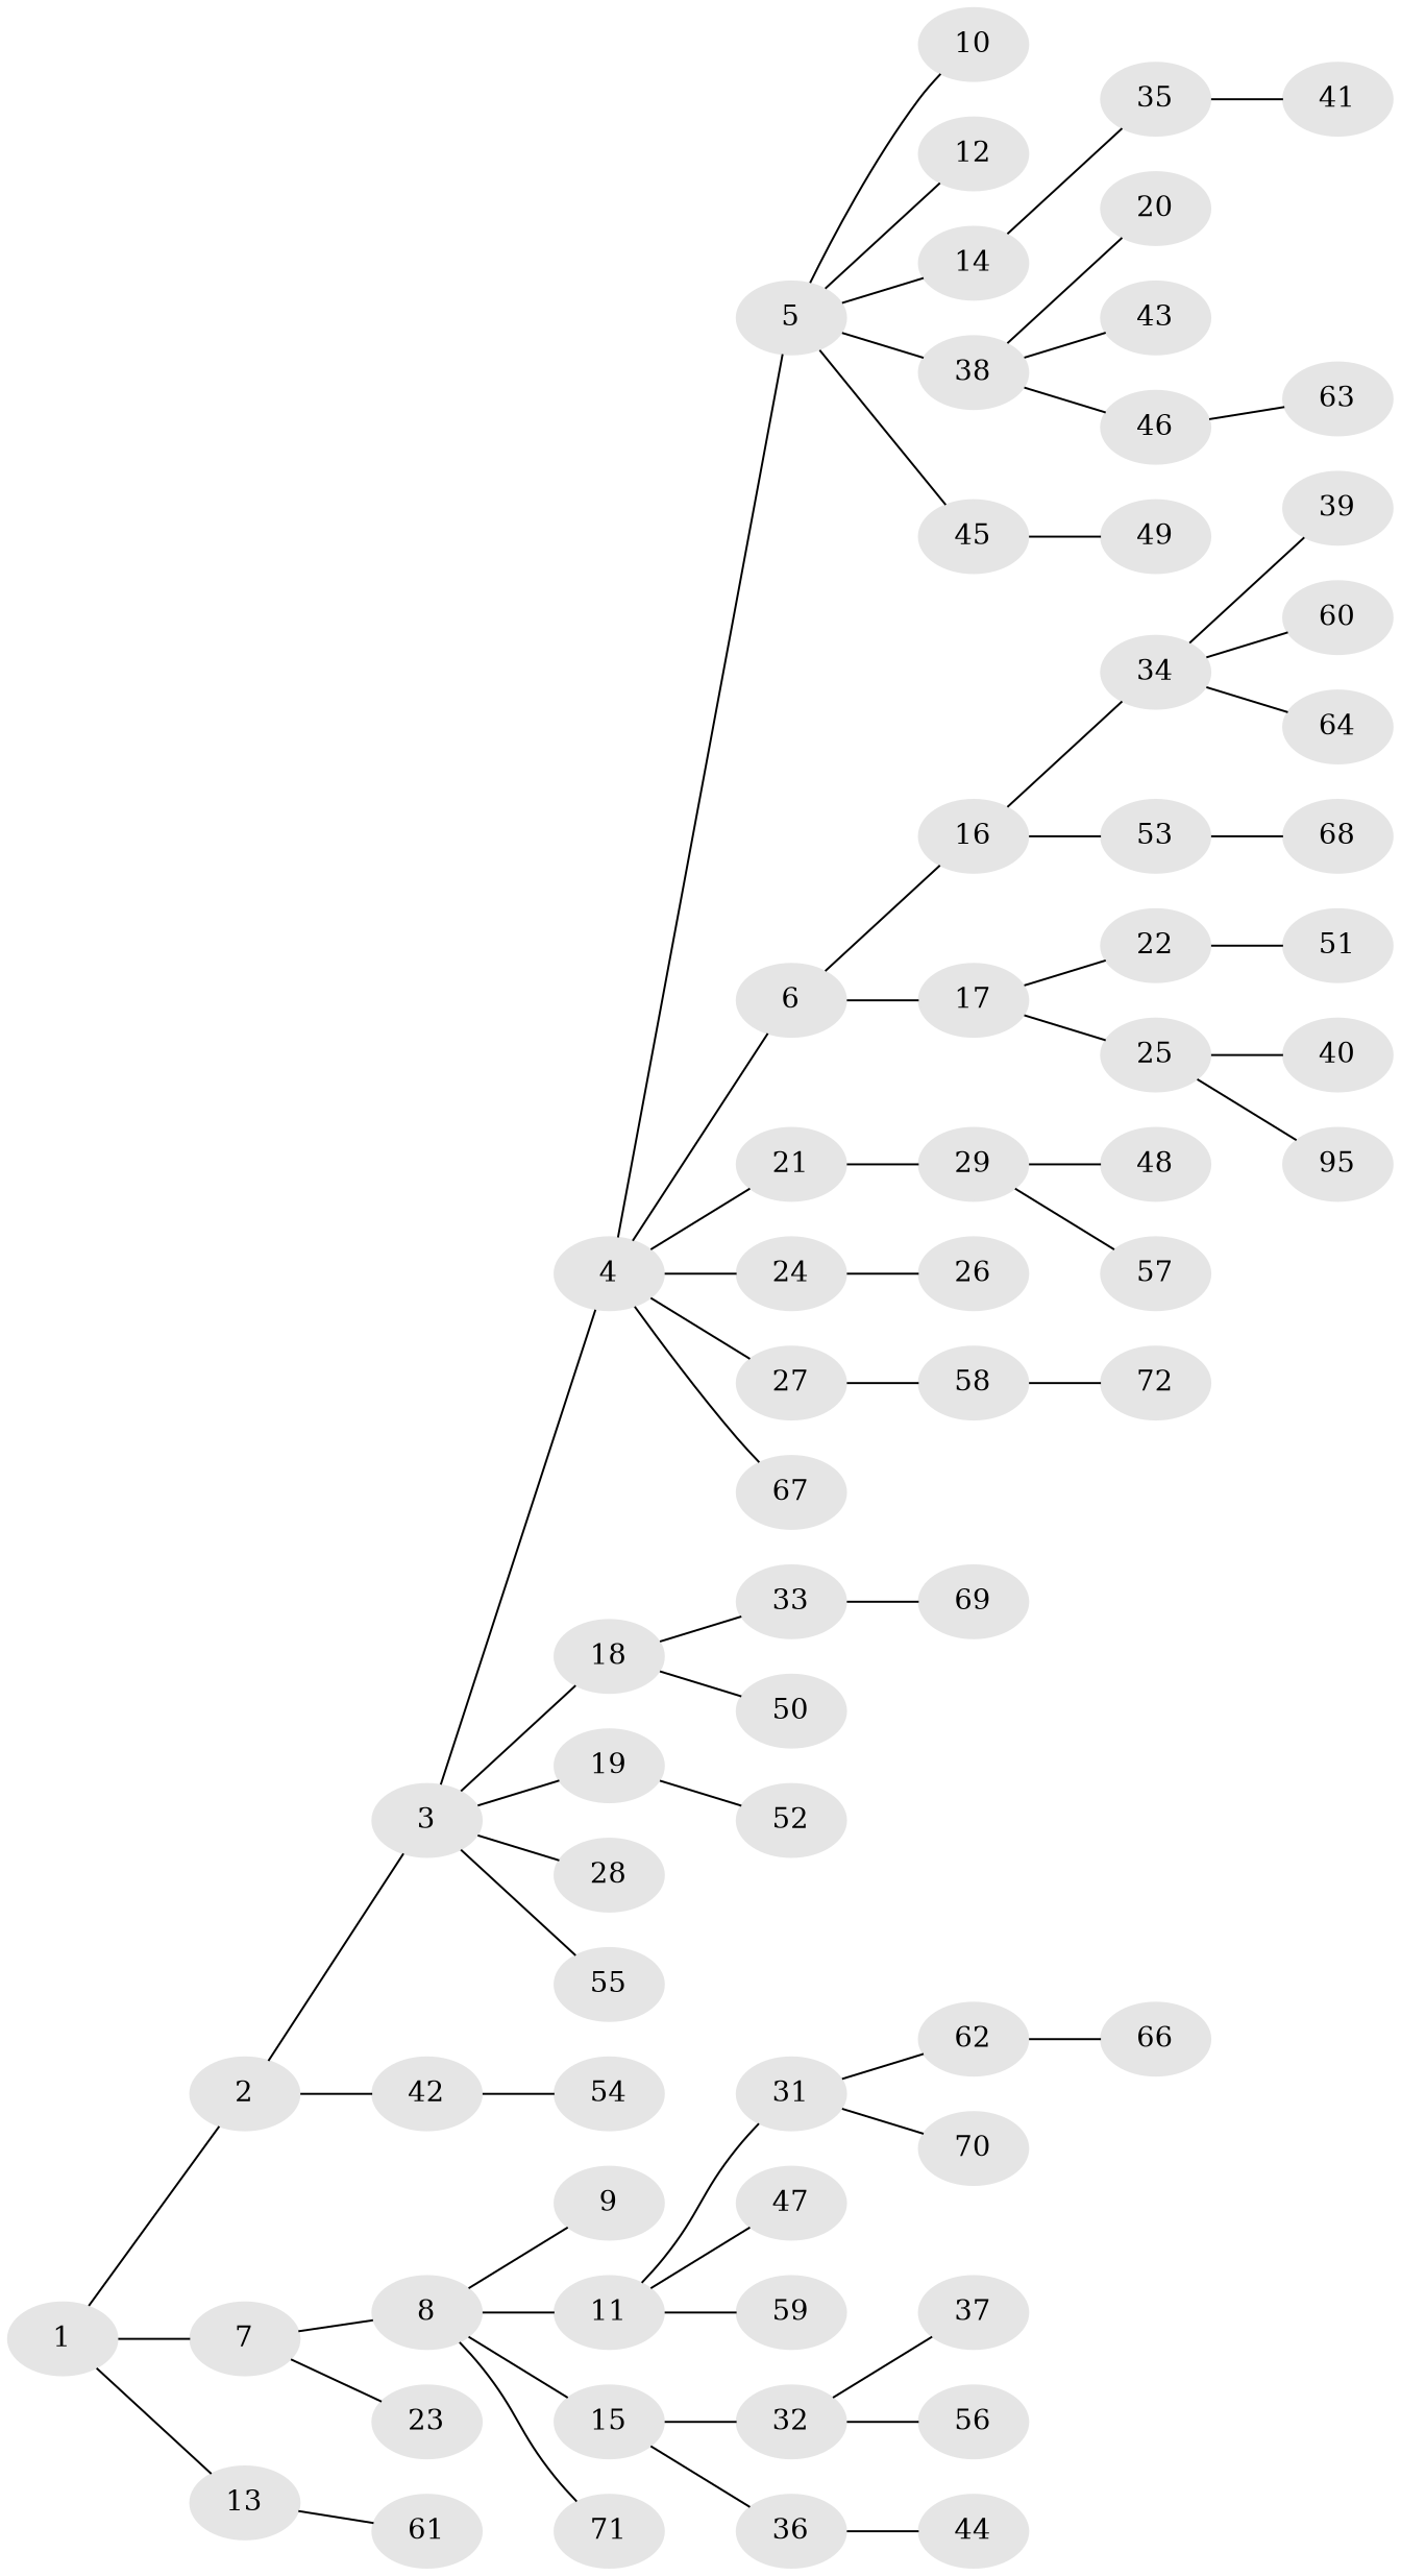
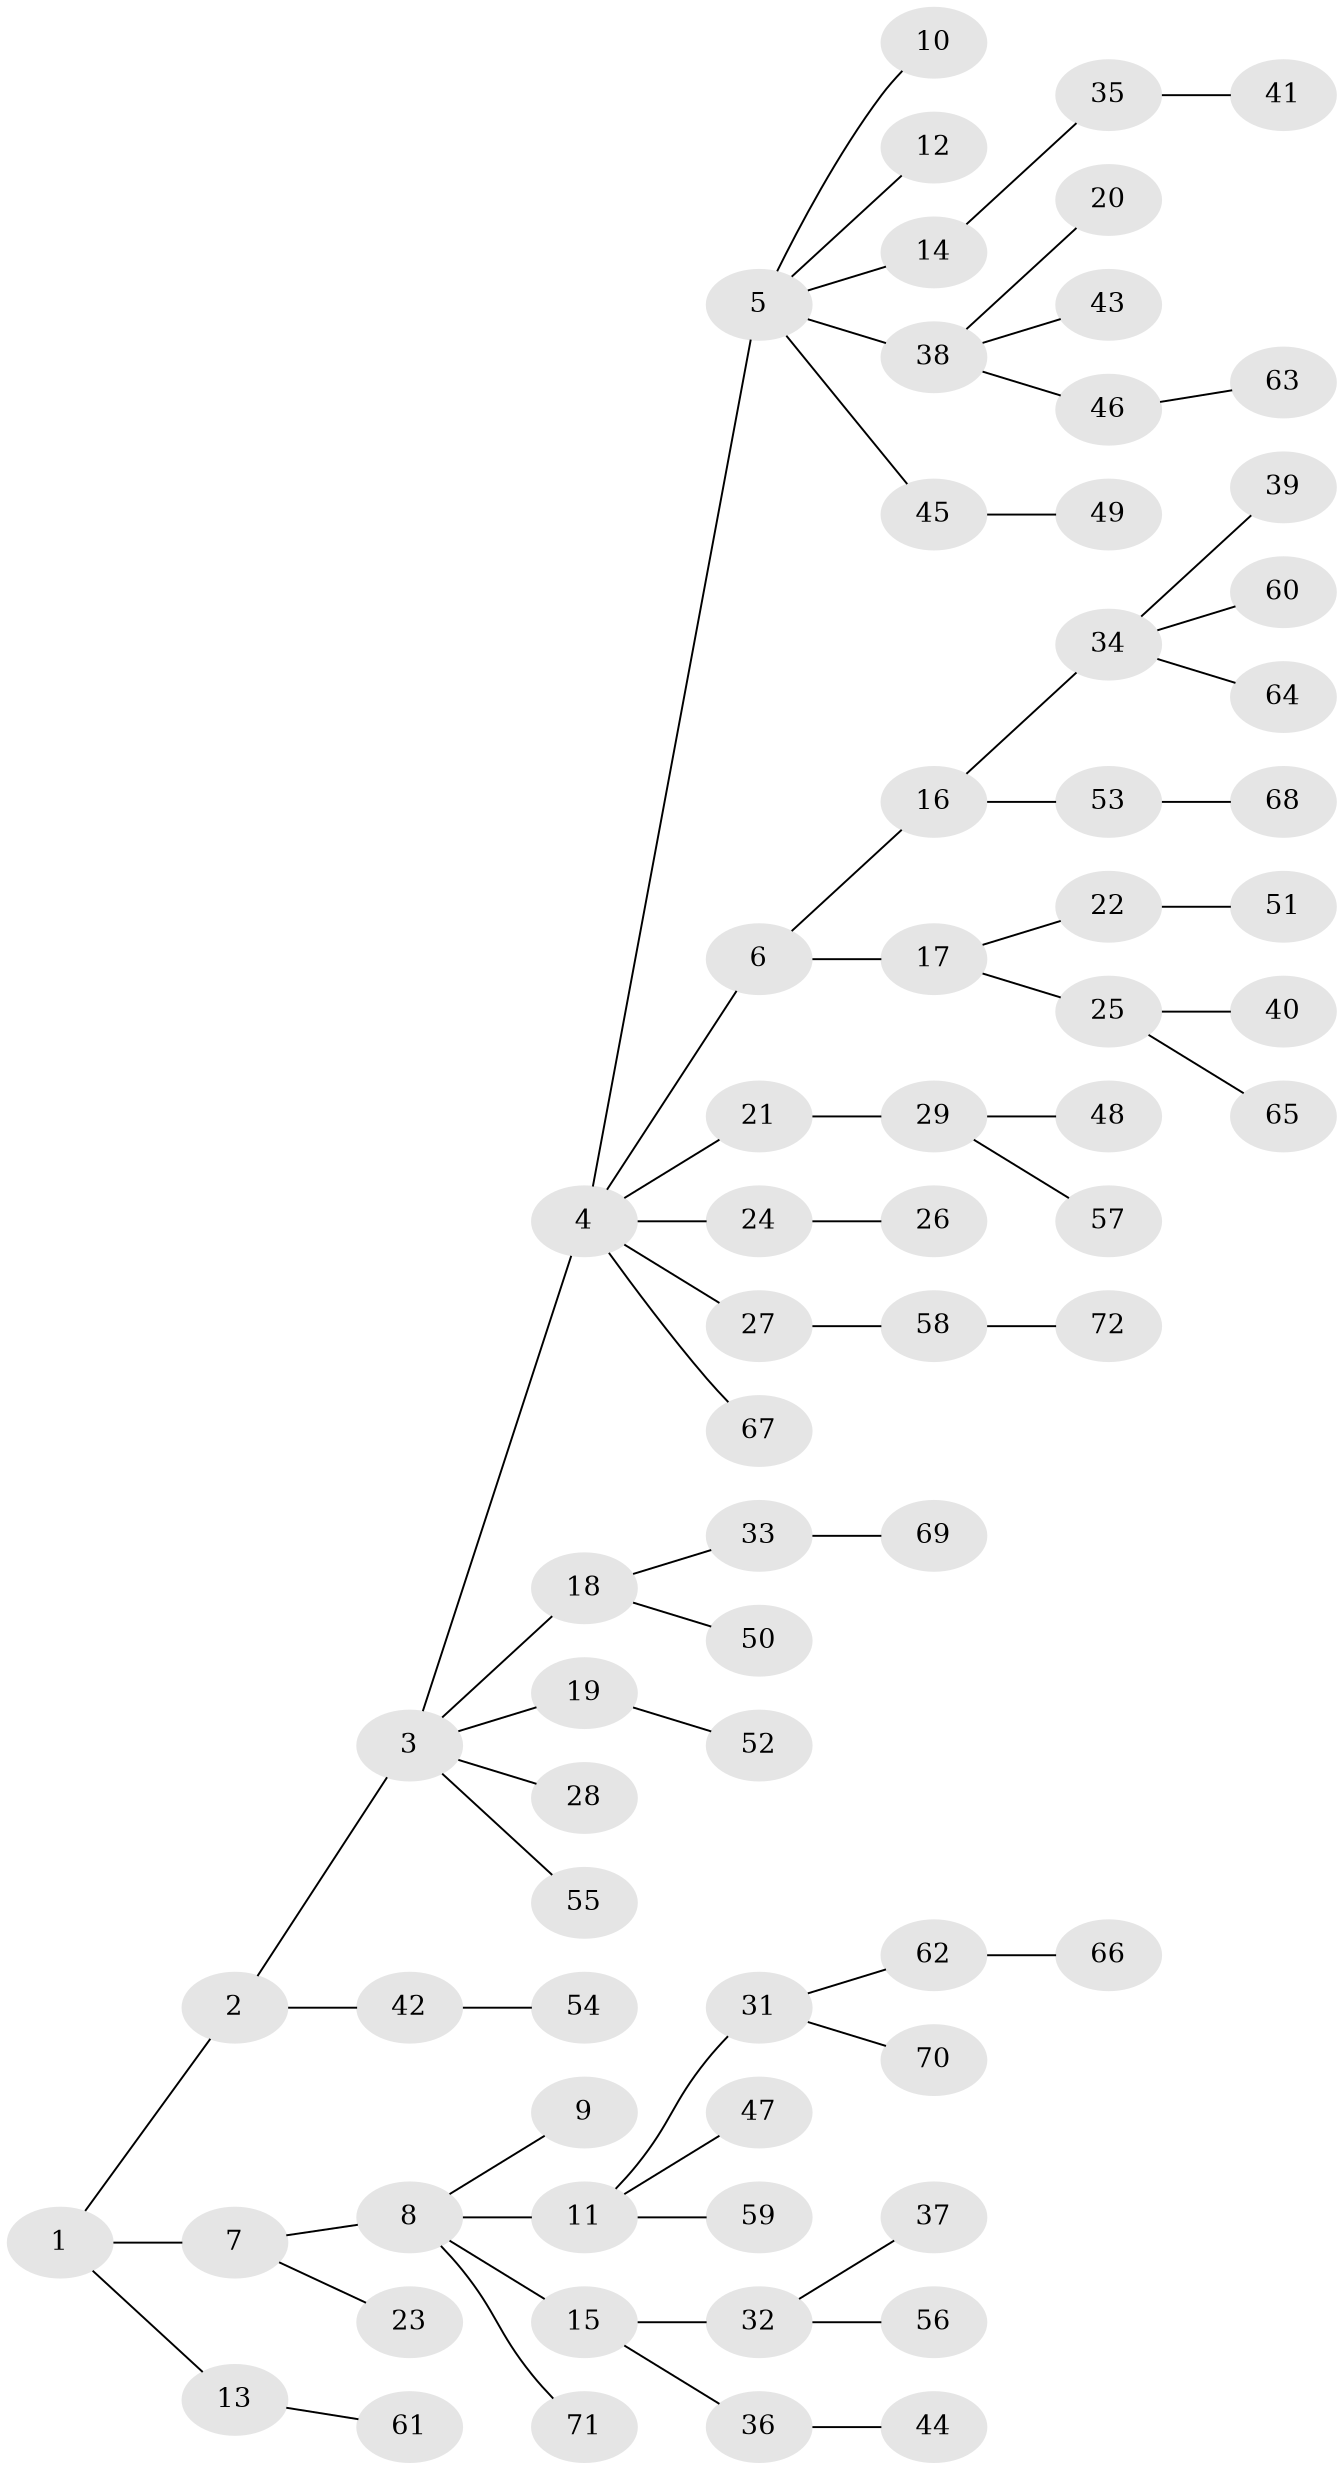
  graph {
    rankdir=LR
    node [color=gray90 style=filled]
    1
    2
    7
    13
    3
    42
    8
    23
    61
    4
    18
    19
    28
    55
    54
    5
    6
    21
    24
    27
    67
    33
    50
    52
    10
    12
    14
    38
    45
    16
    17
    29
    26
    58
    35
    20
    43
    46
    49
    34
    53
    22
    25
    9
    11
    15
    71
    31
    47
    59
    32
    36
    62
    70
    41
    37
    56
    44
    39
    60
    64
    68
    51
    40
-   65 [label=95]
+   65
    69
    48
    57
    72
    66
    63
    1 -- 2
    1 -- 7
    1 -- 13
    2 -- 3
    2 -- 42
    7 -- 8
    7 -- 23
    13 -- 61
    3 -- 4
    3 -- 18
    3 -- 19
    3 -- 28
    3 -- 55
    42 -- 54
    8 -- 9
    8 -- 11
    8 -- 15
    8 -- 71
    4 -- 5
    4 -- 6
    4 -- 21
    4 -- 24
    4 -- 27
    4 -- 67
    18 -- 33
    18 -- 50
    19 -- 52
    5 -- 10
    5 -- 12
    5 -- 14
    5 -- 38
    5 -- 45
    6 -- 16
    6 -- 17
    21 -- 29
    24 -- 26
    27 -- 58
    33 -- 69
    14 -- 35
    38 -- 20
    38 -- 43
    38 -- 46
    45 -- 49
    16 -- 34
    16 -- 53
    17 -- 22
    17 -- 25
    29 -- 48
    29 -- 57
    58 -- 72
    35 -- 41
    46 -- 63
    34 -- 39
    34 -- 60
    34 -- 64
    53 -- 68
    22 -- 51
    25 -- 40
    25 -- 65
    11 -- 31
    11 -- 47
    11 -- 59
    15 -- 32
    15 -- 36
    31 -- 62
    31 -- 70
    32 -- 37
    32 -- 56
    36 -- 44
    62 -- 66
  }
